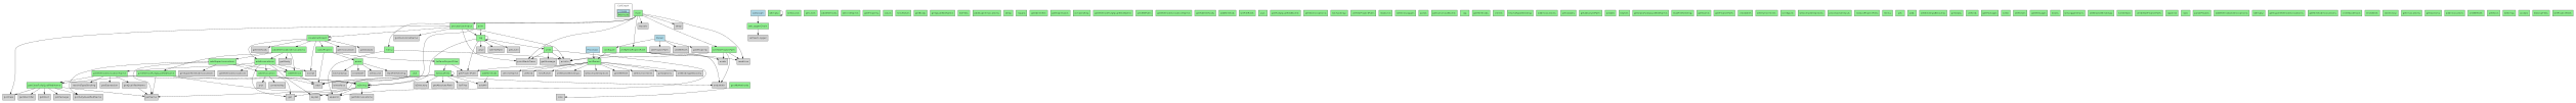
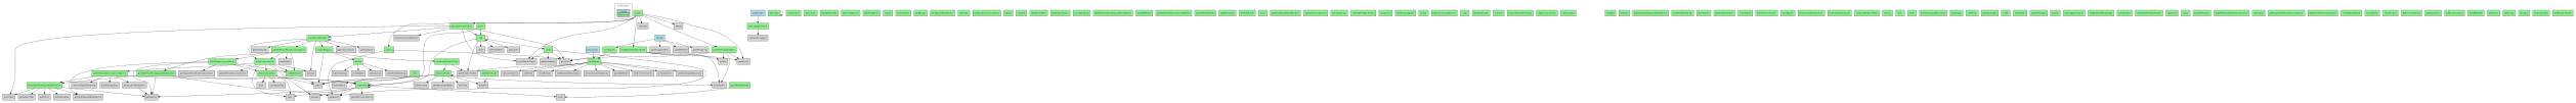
  digraph {
    fontname=Montserrat
    node [fontname=Montserrat shape=rectangle style=filled fillcolor=lightgreen]
    edge [fontname=Montserrat]
    n1 [label=<<TABLE BORDER="0" CELLBORDER="1" CELLSPACING="0"> <TR><TD BGCOLOR="lightblue">Classe</TD></TR> <TR><TD BGCOLOR="lightgreen">Méthode</TD></TR> </TABLE>> shape=plaintext fillcolor=""]
    Parser [fillcolor=lightblue]
    configure
    getProperty [fillcolor=""]
    setProjectPath [fillcolor=""]
    setJREPath [fillcolor=""]
    setParser
    getProjectPath [fillcolor=""]
    setCompilerOptions [fillcolor=""]
    getJREPath [fillcolor=""]
    setEnvironment [fillcolor=""]
    getOptions [fillcolor=""]
    setBindingsRecovery [fillcolor=""]
    setUnitName [fillcolor=""]
    setKind [fillcolor=""]
    newParser [fillcolor=""]
    setResolveBindings [fillcolor=""]
    getPackage [fillcolor=""]
    getClassFullyQualifiedName
    getIdentifier [fillcolor=""]
    getName [fillcolor=""]
    getClass [fillcolor=""]
    getFullyQualifiedName [fillcolor=""]
    getRoot [fillcolor=""]
    main
    processUserInput
    setTestProjectPath
    menu
    verifyTestProjectPath
    equals [fillcolor=""]
    printStackTrace [fillcolor=""]
    sleep [fillcolor=""]
    readLine [fillcolor=""]
    log
    println [fillcolor=""]
    createCallGraph
    getCanonicalName [fillcolor=""]
    endsWith [fillcolor=""]
    exists [fillcolor=""]
    append [fillcolor=""]
    toString
    write
    value [fillcolor=""]
    setFilePath [fillcolor=""]
    getLevel [fillcolor=""]
    addInvocations
    accept [fillcolor=""]
    parseProject
    getInvocations [fillcolor=""]
    addMethodAndInvocations
    getClasses [fillcolor=""]
    getMethods [fillcolor=""]
    print
    keySet [fillcolor=""]
    get [fillcolor=""]
    getNbInvocations [fillcolor=""]
    size [fillcolor=""]
    getMessage [fillcolor=""]
    addInvocation
    addMethod
    getMethodInvocationName
    getMethodInvocations [fillcolor=""]
    add [fillcolor=""]
    put [fillcolor=""]
    containsKey [fillcolor=""]
    getExpression [fillcolor=""]
    getQualifiedName [fillcolor=""]
    resolveTypeBinding [fillcolor=""]
    listJavaProjectFiles
    parse
    listJavaFiles
    readFileToString [fillcolor=""]
    toCharArray [fillcolor=""]
    createAST [fillcolor=""]
    setSource [fillcolor=""]
    isDirectory [fillcolor=""]
    getAbsolutePath [fillcolor=""]
    listFiles [fillcolor=""]
    addAll [fillcolor=""]
    setNextLogger [fillcolor=""]
    setLoggerChain
    addSuperInvocations
    getSuperMethodInvocations [fillcolor=""]
    getMethodFullyQualifiedName
    Processor [fillcolor=lightblue]
    getBody [fillcolor=""]
    addMethods
    visit
    isInterface [fillcolor=""]
    CallGraph [fillcolor=lightblue]
    isEmpty
    getNbMethods
    "setSource;"
    "getLevel;"
    "addMethods;"
    "setUnitName;"
    "getProperty;"
    "value;"
    "newParser;"
    "getBody;"
    "getQualifiedName;"
    "listFiles;"
    "addSuperInvocations;"
    "sleep;"
    "equals;"
    "getIdentifier;"
    "getExpression;"
    "containsKey;"
    "getMethodFullyQualifiedName;"
    "getJREPath;"
    "getMethodInvocationName;"
    n112 [label="getNbMethods;"]
    "addMethod;"
    "setFilePath;"
    "put;"
    "getFullyQualifiedName;"
    "getNbInvocations;"
    "toCharArray;"
    "setTestProjectPath;"
    "readLine;"
    "setNextLogger;"
    "parse;"
    "getCanonicalName;"
    "log;"
    "getMethods;"
    "println;"
    "resolveTypeBinding;"
    "addInvocations;"
    "getClasses;"
-   "getAbsolutePath;"
    "addAll;"
    "keySet;"
    "getClassFullyQualifiedName;"
    "readFileToString;"
    "getName;"
    "getProjectPath;"
    "createAST;"
    "setEnvironment;"
    "configure;"
    "setCompilerOptions;"
    "processUserInput;"
    "listJavaProjectFiles;"
    "menu;"
    "get;"
    "add;"
    "setBindingsRecovery;"
    "getClass;"
    "setKind;"
    "getPackage;"
    "write;"
    "setParser;"
    "getMessage;"
    "exists;"
    "setLoggerChain;"
    "setResolveBindings;"
    "isInterface;"
    "verifyTestProjectPath;"
    "append;"
    "size;"
    "parseProject;"
    "addMethodAndInvocations;"
    "isEmpty;"
    "getSuperMethodInvocations;"
    "getMethodInvocations;"
    "printStackTrace;"
    "endsWith;"
    "isDirectory;"
    "getInvocations;"
    "getOptions;"
    "addInvocation;"
    "setJREPath;"
    "getRoot;"
    "toString;"
    "accept;"
    "listJavaFiles;"
    "setProjectPath;"
    subgraph cluster_1 {
      label=CallGraph
      n1
    }
    Parser -> configure
    Parser -> getProperty
    Parser -> setProjectPath
    Parser -> setJREPath
    configure -> setParser
    setParser -> getProjectPath
    setParser -> setCompilerOptions
    setParser -> getJREPath
    setParser -> setEnvironment
    setParser -> getOptions
    setParser -> setBindingsRecovery
    setParser -> setUnitName
    setParser -> setKind
    setParser -> newParser
    setParser -> setResolveBindings
    getClassFullyQualifiedName -> getPackage
    getClassFullyQualifiedName -> getIdentifier
    getClassFullyQualifiedName -> getName
    getClassFullyQualifiedName -> getClass
    getClassFullyQualifiedName -> getFullyQualifiedName
    getClassFullyQualifiedName -> getRoot
    main -> processUserInput
    main -> setTestProjectPath
    main -> menu
    main -> verifyTestProjectPath
    main -> equals
    main -> printStackTrace
    main -> sleep
    main -> readLine
    processUserInput -> getClass
    processUserInput -> printStackTrace
    processUserInput -> log
    processUserInput -> println
    processUserInput -> createCallGraph
    processUserInput -> getCanonicalName
    setTestProjectPath -> readLine
    setTestProjectPath -> println
    setTestProjectPath -> endsWith
    setTestProjectPath -> exists
    menu -> println
    menu -> append
    verifyTestProjectPath -> readLine
    verifyTestProjectPath -> println
    verifyTestProjectPath -> endsWith
    verifyTestProjectPath -> exists
    log -> getProjectPath
    log -> log
    log -> toString
    log -> write
    log -> value
    log -> setFilePath
    log -> getLevel
    createCallGraph -> createCallGraph
    createCallGraph -> addInvocations
    createCallGraph -> accept
    createCallGraph -> parseProject
    createCallGraph -> getInvocations
    createCallGraph -> addMethodAndInvocations
    createCallGraph -> getClasses
    createCallGraph -> getMethods
    toString -> append
    toString -> toString
    toString -> keySet
    toString -> get
    toString -> getNbInvocations
+   toString -> size
    write -> printStackTrace
    write -> println
    write -> append
    write -> getMessage
    addInvocations -> accept
    addInvocations -> keySet
    addInvocations -> get
    addInvocations -> addInvocation
    addInvocations -> addMethod
    addInvocations -> getMethodInvocationName
    addInvocations -> getMethodInvocations
    parseProject -> add
    parseProject -> listJavaProjectFiles
    parseProject -> parse
    addMethodAndInvocations -> addInvocations
    addMethodAndInvocations -> addMethod
    addMethodAndInvocations -> addSuperInvocations
    addMethodAndInvocations -> getMethodFullyQualifiedName
    addMethodAndInvocations -> getBody
    print -> log
    print -> toString
    addInvocation -> get
    addInvocation -> add
    addInvocation -> put
    addInvocation -> containsKey
    addMethod -> add
    getMethodInvocationName -> getClassFullyQualifiedName
    getMethodInvocationName -> toString
    getMethodInvocationName -> getExpression
    getMethodInvocationName -> getQualifiedName
    getMethodInvocationName -> resolveTypeBinding
    getQualifiedName -> getName
    listJavaProjectFiles -> getProjectPath
    listJavaProjectFiles -> listJavaFiles
    parse -> readFileToString
    parse -> toCharArray
    parse -> createAST
    parse -> setSource
    listJavaFiles -> getName
    listJavaFiles -> endsWith
    listJavaFiles -> add
    listJavaFiles -> listJavaFiles
    listJavaFiles -> isDirectory
    listJavaFiles -> getAbsolutePath
    listJavaFiles -> listFiles
    listJavaFiles -> addAll
    setLoggerChain -> setNextLogger
    addSuperInvocations -> getName
    addSuperInvocations -> getFullyQualifiedName
    addSuperInvocations -> addInvocation
    addSuperInvocations -> addMethod
    addSuperInvocations -> getSuperMethodInvocations
    getMethodFullyQualifiedName -> getClassFullyQualifiedName
    getMethodFullyQualifiedName -> getName
    getMethodFullyQualifiedName -> append
    getMethodFullyQualifiedName -> toString
    Processor -> setParser
    addMethods -> addAll
    visit -> add
    visit -> isInterface
    CallGraph -> setLoggerChain
    isEmpty -> isEmpty
    getNbMethods -> size
  }
